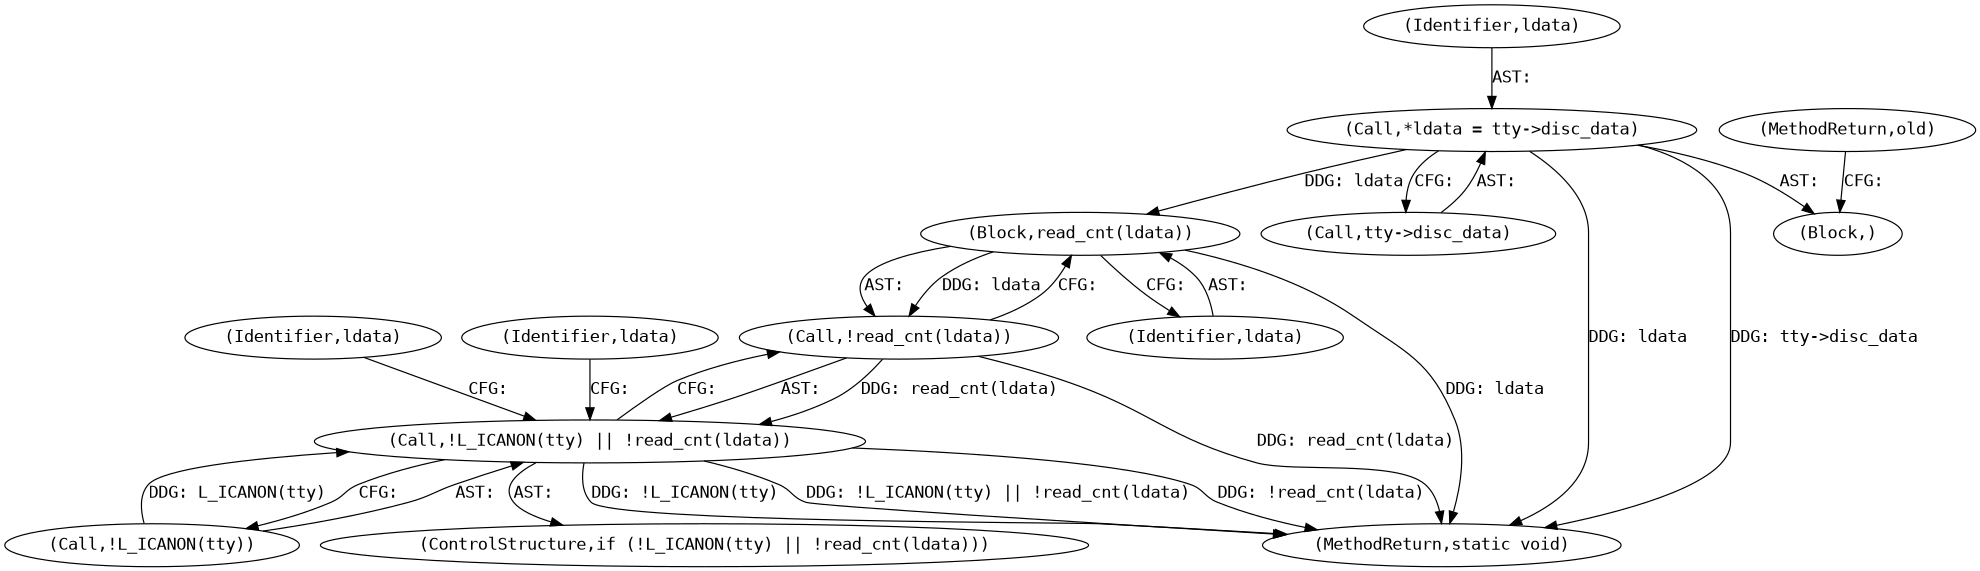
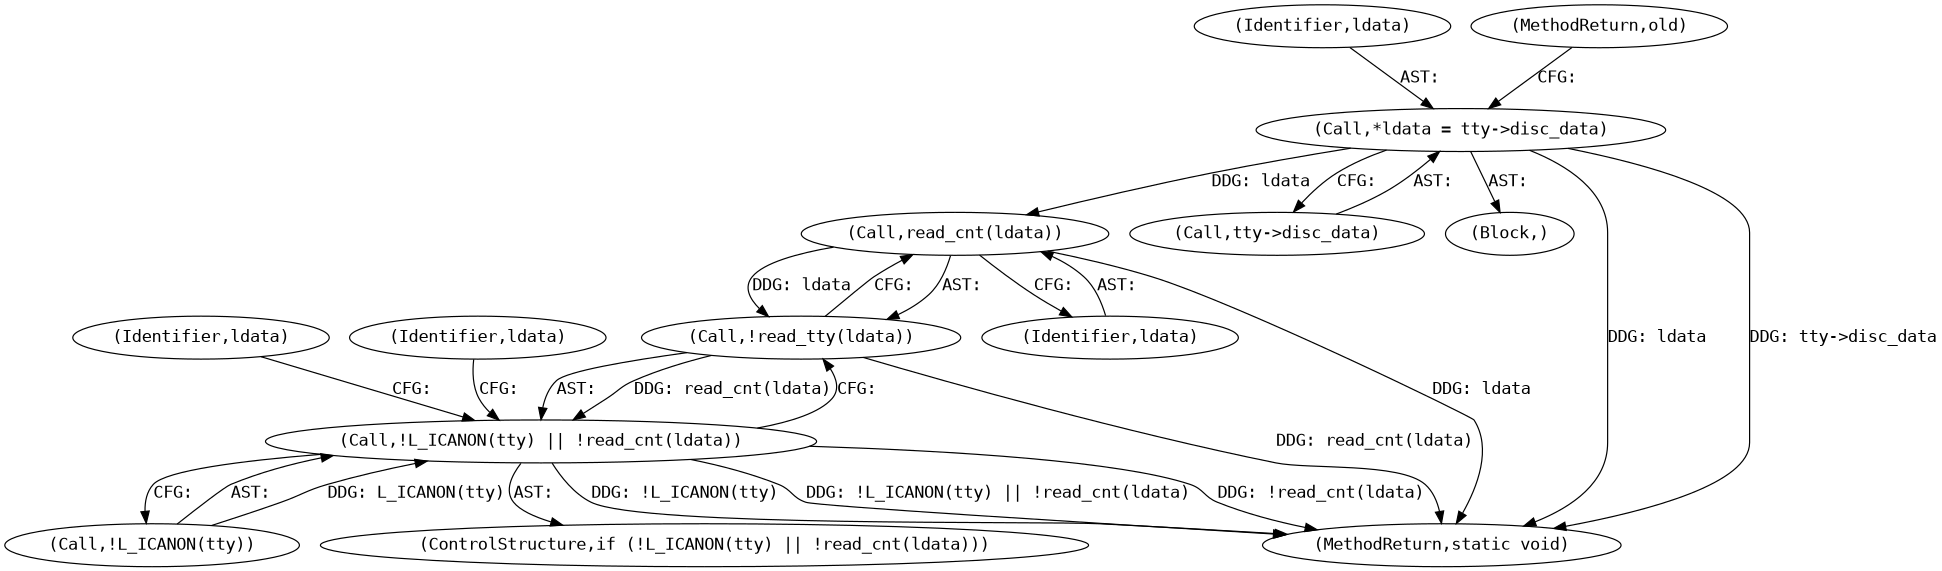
  digraph {
    fontname="DejaVu Sans Mono"
    node [fontname="DejaVu Sans Mono"]
    edge [fontname="DejaVu Sans Mono"]
    n1 [label="(Call,*ldata = tty->disc_data)"]
-   n2 [label="(Block,read_cnt(ldata))"]
+   n2 [label="(Call,read_cnt(ldata))"]
    n3 [label="(Call,tty->disc_data)"]
    n4 [label="(Block,)"]
    n5 [label="(MethodReturn,static void)"]
-   n6 [label="(Call,!read_cnt(ldata))"]
+   n6 [label="(Call,!read_tty(ldata))"]
    n7 [label="(Identifier,ldata)"]
    n8 [label="(Call,!L_ICANON(tty) || !read_cnt(ldata))"]
    n9 [label="(Call,!L_ICANON(tty))"]
    n10 [label="(ControlStructure,if (!L_ICANON(tty) || !read_cnt(ldata)))"]
    n11 [label="(Identifier,ldata)"]
    n12 [label="(Identifier,ldata)"]
    n13 [label="(Identifier,ldata)"]
    n14 [label="(MethodReturn,old)"]
    n1 -> n2 [label="DDG: ldata"]
    n1 -> n3 [label="CFG: "]
    n1 -> n4 [label="AST: "]
    n1 -> n5 [label="DDG: ldata"]
    n1 -> n5 [label="DDG: tty->disc_data"]
    n2 -> n5 [label="DDG: ldata"]
    n2 -> n6 [label="AST: "]
    n2 -> n6 [label="DDG: ldata"]
    n2 -> n7 [label="CFG: "]
    n3 -> n1 [label="AST: "]
    n6 -> n2 [label="CFG: "]
    n6 -> n5 [label="DDG: read_cnt(ldata)"]
    n6 -> n8 [label="AST: "]
    n6 -> n8 [label="DDG: read_cnt(ldata)"]
    n7 -> n2 [label="AST: "]
    n8 -> n5 [label="DDG: !L_ICANON(tty)"]
    n8 -> n5 [label="DDG: !L_ICANON(tty) || !read_cnt(ldata)"]
    n8 -> n5 [label="DDG: !read_cnt(ldata)"]
    n8 -> n6 [label="CFG: "]
    n8 -> n9 [label="CFG: "]
    n8 -> n10 [label="AST: "]
    n9 -> n8 [label="AST: "]
    n9 -> n8 [label="DDG: L_ICANON(tty)"]
    n11 -> n8 [label="CFG: "]
    n12 -> n8 [label="CFG: "]
    n13 -> n1 [label="AST: "]
-   n14 -> n4 [label="CFG: "]
+   n14 -> n1 [label="CFG: "]
  }
